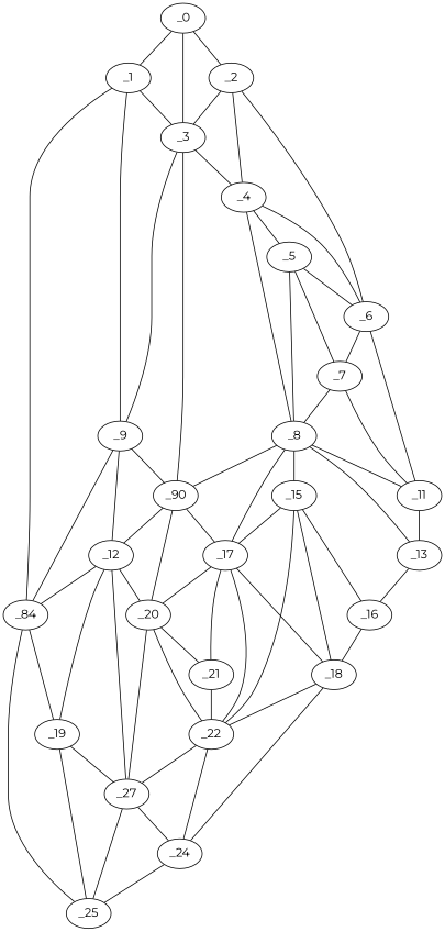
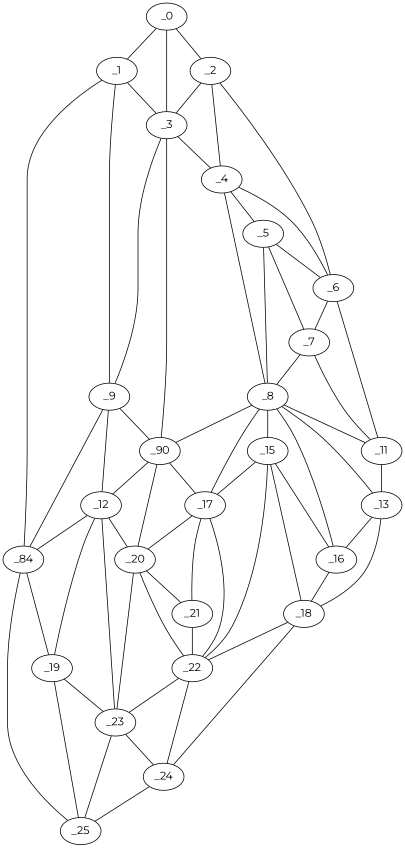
  graph {
    fontname=Montserrat
    node [fontname=Montserrat x=108 y=75]
    edge [fontname=Montserrat valence=2]
    _0 [x=6]
    _1 [x=19 y=92]
    _2 [x=26 y=16]
    _3 [x=31]
    _9 [x=72 y=99]
    n6 [label=_84 x=102 y=118]
    _4 [x=43 y=22]
    _6 [x=54 y=7]
    n9 [label=_90 x=75 y=89]
    _12 [x=95 y=90]
    _19 [y=95]
    _25 [x=124 y=92]
    _8 [x=66 y=23]
    _5 [x=53 y=20]
    _7 [x=60 y=17]
    _11 [x=83 y=7]
    _13 [x=101 y=16]
    _15 [x=104 y=37]
    _16 [x=105 y=26]
    _17 [x=106 y=47]
    _20 [x=109 y=61]
-   _23 [x=121 y=74 label=_27]
+   _23 [x=121 y=74]
    _18 [y=21]
    _22 [x=118 y=58]
    _21 [x=110 y=53]
    _24 [x=124 y=61]
    _0 -- _1 [valence=1]
    _0 -- _2 [valence=1]
    _0 -- _3
    _1 -- _3
    _1 -- _9 [valence=1]
    _1 -- n6 [valence=1]
    _2 -- _3
    _2 -- _4 [valence=1]
    _2 -- _6 [valence=1]
    _3 -- _9
    _3 -- _4 [valence=1]
    _3 -- n9
    _9 -- n6 [valence=1]
    _9 -- n9 [valence=1]
    _9 -- _12
    n6 -- _19
    n6 -- _25 [valence=1]
    _4 -- _6 [valence=1]
    _4 -- _8
    _4 -- _5
    _6 -- _7 [valence=1]
    _6 -- _11 [valence=1]
    n9 -- _12
    n9 -- _17
    n9 -- _20
    _12 -- n6
    _12 -- _19 [valence=1]
    _12 -- _20 [valence=1]
    _12 -- _23
    _19 -- _25 [valence=1]
    _19 -- _23
    _8 -- n9 [valence=1]
    _8 -- _11
    _8 -- _13 [valence=1]
    _8 -- _15
+   _8 -- _16 [valence=1]
    _8 -- _17
    _5 -- _6
    _5 -- _8
    _5 -- _7
    _7 -- _8 [valence=1]
    _7 -- _11
    _11 -- _13 [valence=1]
    _13 -- _16
-   _17 -- _18 [valence=1]
+   _13 -- _18 [valence=1]
    _15 -- _16
    _15 -- _17 [valence=1]
    _15 -- _18
    _15 -- _22
    _16 -- _18 [valence=1]
    _17 -- _20 [valence=1]
    _17 -- _22
    _17 -- _21
    _20 -- _23
    _20 -- _22
    _20 -- _21
    _23 -- _25
    _23 -- _24
    _18 -- _22
    _18 -- _24 [valence=1]
    _22 -- _23
    _22 -- _24
    _21 -- _22 [valence=1]
    _24 -- _25 [valence=1]
  }
